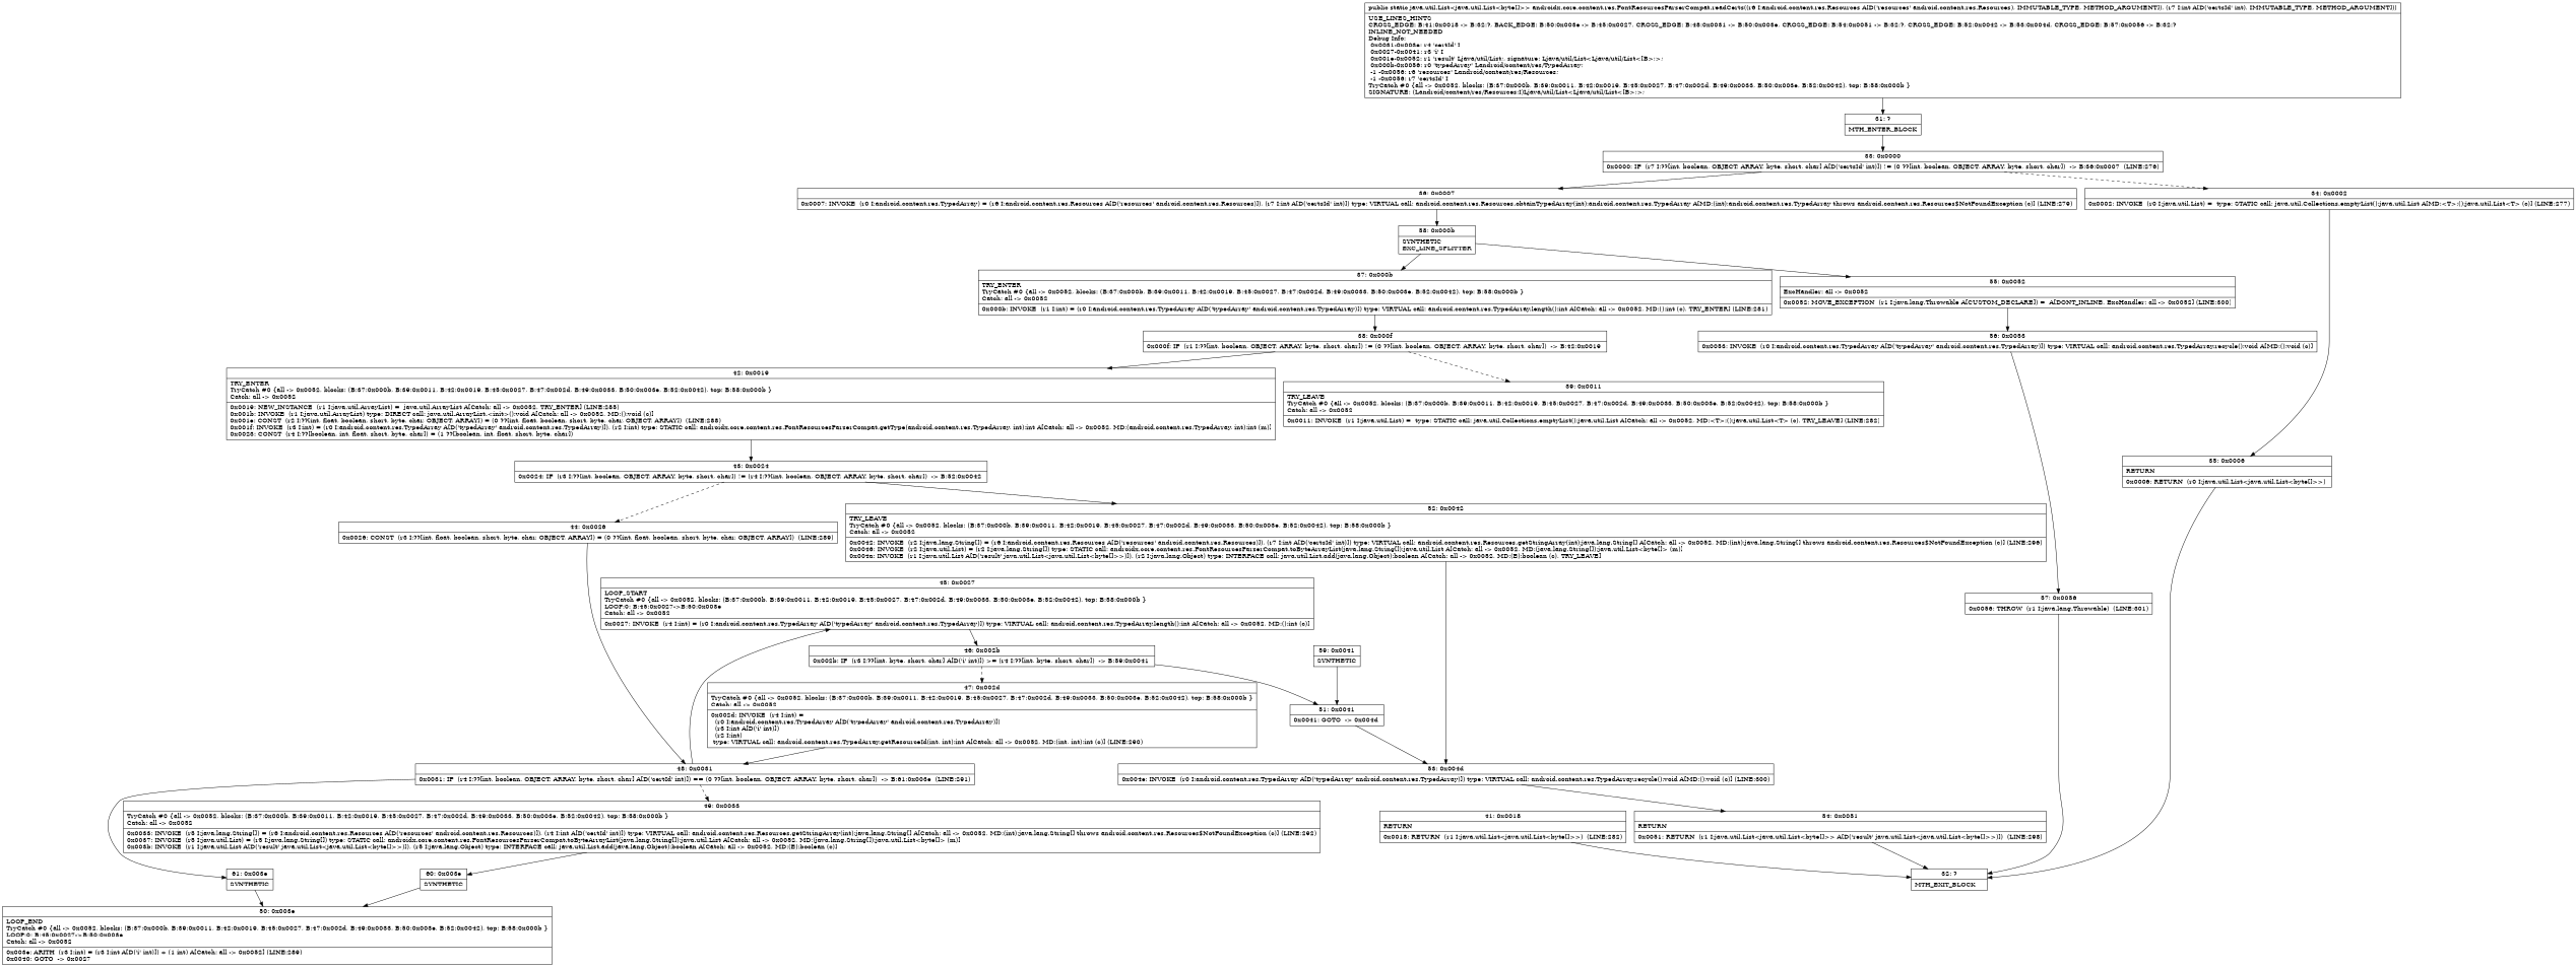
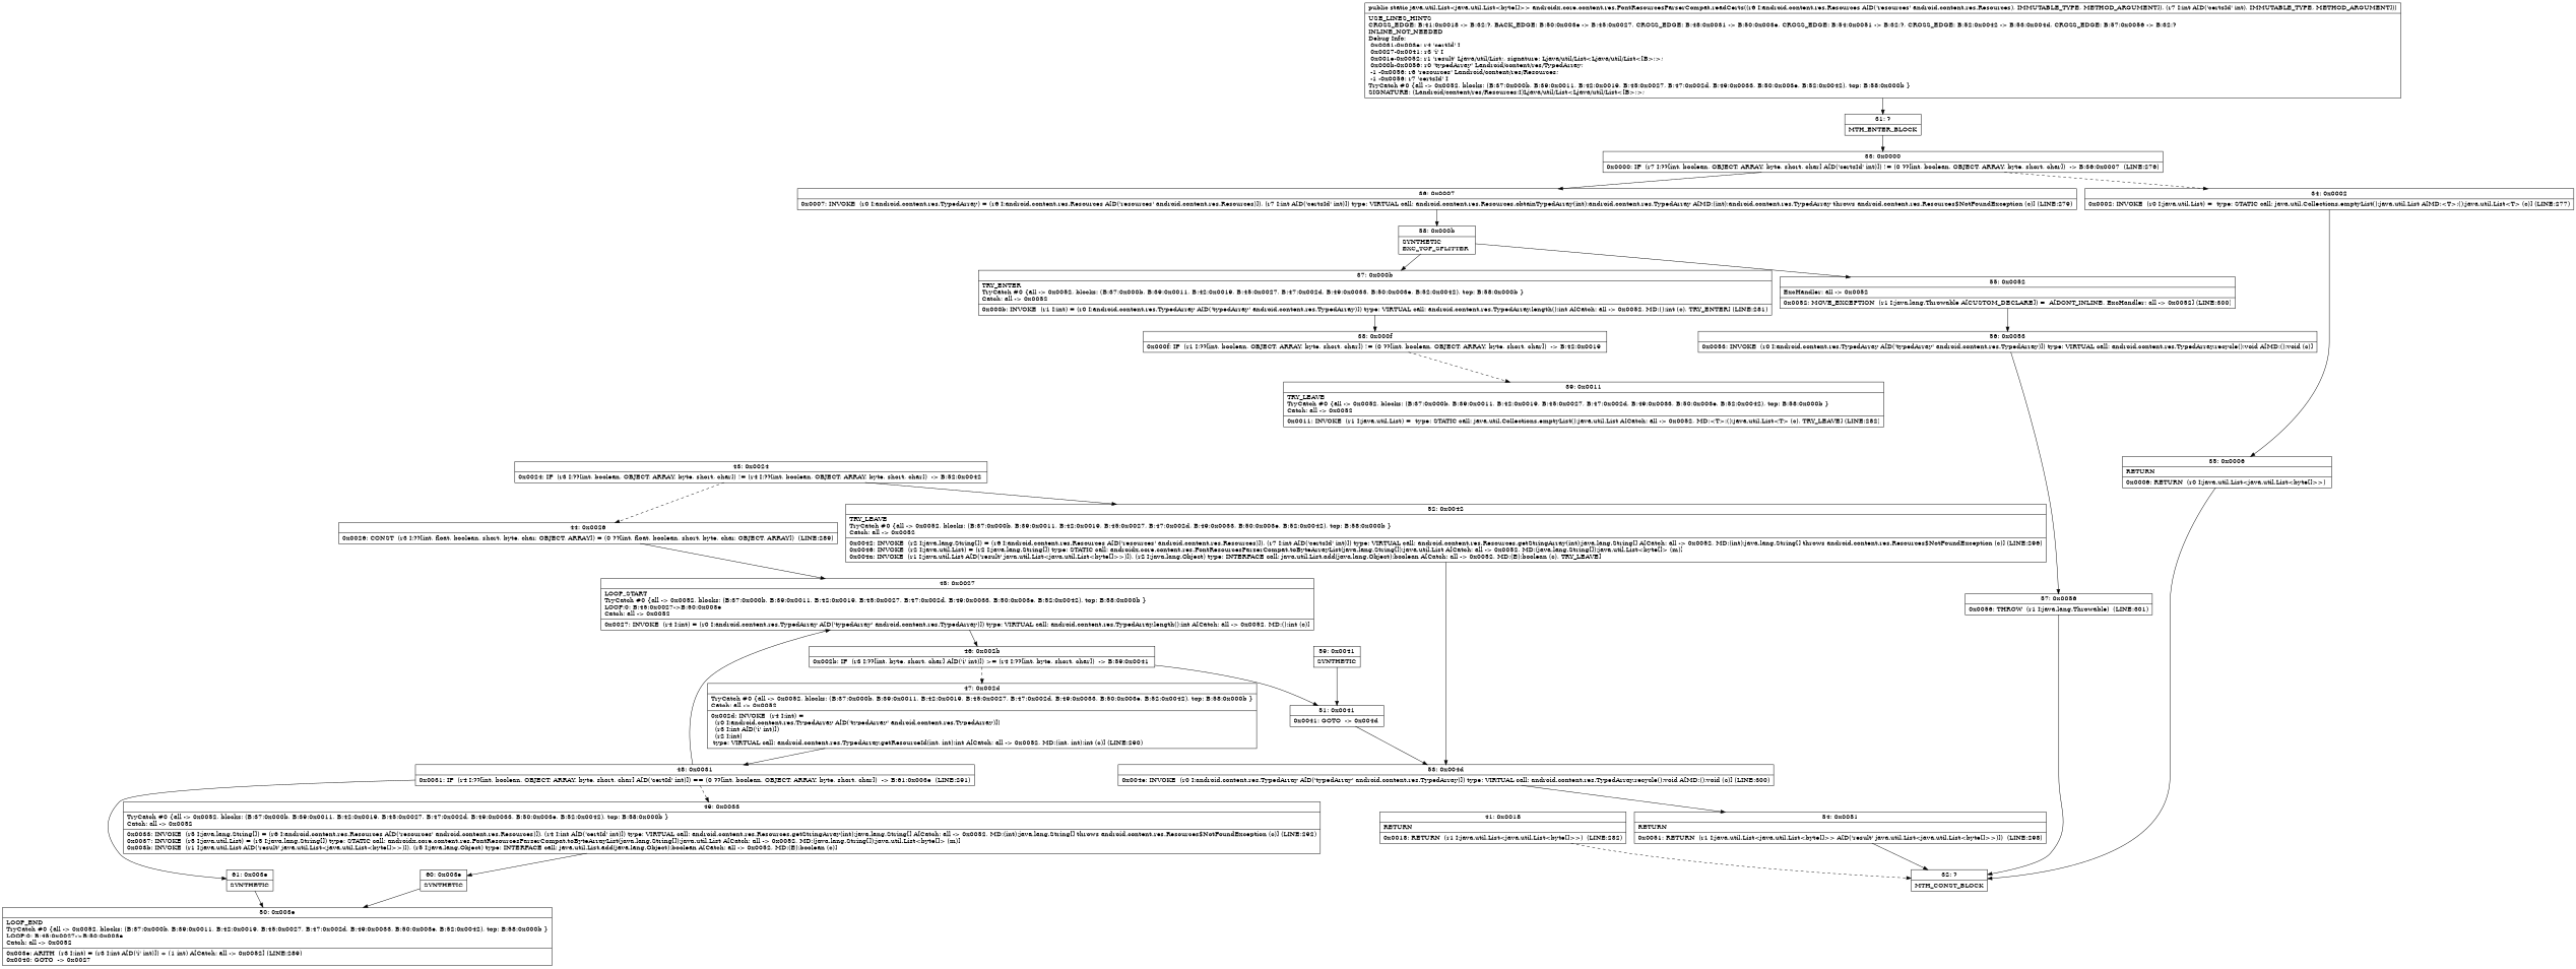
  digraph {
    node [shape=record]
    n1 [label="{31\:\ ?|MTH_ENTER_BLOCK\l}"]
    n2 [label="{33\:\ 0x0000|0x0000: IF  (r7 I:??[int, boolean, OBJECT, ARRAY, byte, short, char] A[D('certsId' int)]) != (0 ??[int, boolean, OBJECT, ARRAY, byte, short, char])  \-\> B:36:0x0007  (LINE:276)\l}"]
    n3 [label="{34\:\ 0x0002|0x0002: INVOKE  (r0 I:java.util.List) =  type: STATIC call: java.util.Collections.emptyList():java.util.List A[MD:\<T\>:():java.util.List\<T\> (c)] (LINE:277)\l}"]
    n4 [label="{36\:\ 0x0007|0x0007: INVOKE  (r0 I:android.content.res.TypedArray) = (r6 I:android.content.res.Resources A[D('resources' android.content.res.Resources)]), (r7 I:int A[D('certsId' int)]) type: VIRTUAL call: android.content.res.Resources.obtainTypedArray(int):android.content.res.TypedArray A[MD:(int):android.content.res.TypedArray throws android.content.res.Resources$NotFoundException (c)] (LINE:279)\l}"]
    n5 [label="{35\:\ 0x0006|RETURN\l|0x0006: RETURN  (r0 I:java.util.List\<java.util.List\<byte[]\>\>) \l}"]
-   n6 [label="{58\:\ 0x000b|SYNTHETIC\lEXC_LINE_SPLITTER\l}"]
-   n7 [label="{32\:\ ?|MTH_EXIT_BLOCK\l}"]
+   n6 [label="{58\:\ 0x000b|SYNTHETIC\lEXC_TOP_SPLITTER\l}"]
+   n7 [label="{32\:\ ?|MTH_CONST_BLOCK\l}"]
    n8 [label="{37\:\ 0x000b|TRY_ENTER\lTryCatch #0 \{all \-\> 0x0052, blocks: (B:37:0x000b, B:39:0x0011, B:42:0x0019, B:45:0x0027, B:47:0x002d, B:49:0x0033, B:50:0x003e, B:52:0x0042), top: B:58:0x000b \}\lCatch: all \-\> 0x0052\l|0x000b: INVOKE  (r1 I:int) = (r0 I:android.content.res.TypedArray A[D('typedArray' android.content.res.TypedArray)]) type: VIRTUAL call: android.content.res.TypedArray.length():int A[Catch: all \-\> 0x0052, MD:():int (c), TRY_ENTER] (LINE:281)\l}"]
    n9 [label="{55\:\ 0x0052|ExcHandler: all \-\> 0x0052\l|0x0052: MOVE_EXCEPTION  (r1 I:java.lang.Throwable A[CUSTOM_DECLARE]) =  A[DONT_INLINE, ExcHandler: all \-\> 0x0052] (LINE:300)\l}"]
    n10 [label="{38\:\ 0x000f|0x000f: IF  (r1 I:??[int, boolean, OBJECT, ARRAY, byte, short, char]) != (0 ??[int, boolean, OBJECT, ARRAY, byte, short, char])  \-\> B:42:0x0019 \l}"]
    n11 [label="{56\:\ 0x0053|0x0053: INVOKE  (r0 I:android.content.res.TypedArray A[D('typedArray' android.content.res.TypedArray)]) type: VIRTUAL call: android.content.res.TypedArray.recycle():void A[MD:():void (c)]\l}"]
    n12 [label="{39\:\ 0x0011|TRY_LEAVE\lTryCatch #0 \{all \-\> 0x0052, blocks: (B:37:0x000b, B:39:0x0011, B:42:0x0019, B:45:0x0027, B:47:0x002d, B:49:0x0033, B:50:0x003e, B:52:0x0042), top: B:58:0x000b \}\lCatch: all \-\> 0x0052\l|0x0011: INVOKE  (r1 I:java.util.List) =  type: STATIC call: java.util.Collections.emptyList():java.util.List A[Catch: all \-\> 0x0052, MD:\<T\>:():java.util.List\<T\> (c), TRY_LEAVE] (LINE:282)\l}"]
-   n13 [label="{42\:\ 0x0019|TRY_ENTER\lTryCatch #0 \{all \-\> 0x0052, blocks: (B:37:0x000b, B:39:0x0011, B:42:0x0019, B:45:0x0027, B:47:0x002d, B:49:0x0033, B:50:0x003e, B:52:0x0042), top: B:58:0x000b \}\lCatch: all \-\> 0x0052\l|0x0019: NEW_INSTANCE  (r1 I:java.util.ArrayList) =  java.util.ArrayList A[Catch: all \-\> 0x0052, TRY_ENTER] (LINE:285)\l0x001b: INVOKE  (r1 I:java.util.ArrayList) type: DIRECT call: java.util.ArrayList.\<init\>():void A[Catch: all \-\> 0x0052, MD:():void (c)]\l0x001e: CONST  (r2 I:??[int, float, boolean, short, byte, char, OBJECT, ARRAY]) = (0 ??[int, float, boolean, short, byte, char, OBJECT, ARRAY])  (LINE:288)\l0x001f: INVOKE  (r3 I:int) = (r0 I:android.content.res.TypedArray A[D('typedArray' android.content.res.TypedArray)]), (r2 I:int) type: STATIC call: androidx.core.content.res.FontResourcesParserCompat.getType(android.content.res.TypedArray, int):int A[Catch: all \-\> 0x0052, MD:(android.content.res.TypedArray, int):int (m)]\l0x0023: CONST  (r4 I:??[boolean, int, float, short, byte, char]) = (1 ??[boolean, int, float, short, byte, char]) \l}"]
    n14 [label="{43\:\ 0x0024|0x0024: IF  (r3 I:??[int, boolean, OBJECT, ARRAY, byte, short, char]) != (r4 I:??[int, boolean, OBJECT, ARRAY, byte, short, char])  \-\> B:52:0x0042 \l}"]
    n15 [label="{41\:\ 0x0018|RETURN\l|0x0018: RETURN  (r1 I:java.util.List\<java.util.List\<byte[]\>\>)  (LINE:282)\l}"]
    n16 [label="{44\:\ 0x0026|0x0026: CONST  (r3 I:??[int, float, boolean, short, byte, char, OBJECT, ARRAY]) = (0 ??[int, float, boolean, short, byte, char, OBJECT, ARRAY])  (LINE:289)\l}"]
    n17 [label="{52\:\ 0x0042|TRY_LEAVE\lTryCatch #0 \{all \-\> 0x0052, blocks: (B:37:0x000b, B:39:0x0011, B:42:0x0019, B:45:0x0027, B:47:0x002d, B:49:0x0033, B:50:0x003e, B:52:0x0042), top: B:58:0x000b \}\lCatch: all \-\> 0x0052\l|0x0042: INVOKE  (r2 I:java.lang.String[]) = (r6 I:android.content.res.Resources A[D('resources' android.content.res.Resources)]), (r7 I:int A[D('certsId' int)]) type: VIRTUAL call: android.content.res.Resources.getStringArray(int):java.lang.String[] A[Catch: all \-\> 0x0052, MD:(int):java.lang.String[] throws android.content.res.Resources$NotFoundException (c)] (LINE:296)\l0x0046: INVOKE  (r2 I:java.util.List) = (r2 I:java.lang.String[]) type: STATIC call: androidx.core.content.res.FontResourcesParserCompat.toByteArrayList(java.lang.String[]):java.util.List A[Catch: all \-\> 0x0052, MD:(java.lang.String[]):java.util.List\<byte[]\> (m)]\l0x004a: INVOKE  (r1 I:java.util.List A[D('result' java.util.List\<java.util.List\<byte[]\>\>)]), (r2 I:java.lang.Object) type: INTERFACE call: java.util.List.add(java.lang.Object):boolean A[Catch: all \-\> 0x0052, MD:(E):boolean (c), TRY_LEAVE]\l}"]
    n18 [label="{45\:\ 0x0027|LOOP_START\lTryCatch #0 \{all \-\> 0x0052, blocks: (B:37:0x000b, B:39:0x0011, B:42:0x0019, B:45:0x0027, B:47:0x002d, B:49:0x0033, B:50:0x003e, B:52:0x0042), top: B:58:0x000b \}\lLOOP:0: B:45:0x0027\-\>B:50:0x003e\lCatch: all \-\> 0x0052\l|0x0027: INVOKE  (r4 I:int) = (r0 I:android.content.res.TypedArray A[D('typedArray' android.content.res.TypedArray)]) type: VIRTUAL call: android.content.res.TypedArray.length():int A[Catch: all \-\> 0x0052, MD:():int (c)]\l}"]
    n19 [label="{53\:\ 0x004d|0x004e: INVOKE  (r0 I:android.content.res.TypedArray A[D('typedArray' android.content.res.TypedArray)]) type: VIRTUAL call: android.content.res.TypedArray.recycle():void A[MD:():void (c)] (LINE:300)\l}"]
    n20 [label="{46\:\ 0x002b|0x002b: IF  (r3 I:??[int, byte, short, char] A[D('i' int)]) \>= (r4 I:??[int, byte, short, char])  \-\> B:59:0x0041 \l}"]
    n21 [label="{47\:\ 0x002d|TryCatch #0 \{all \-\> 0x0052, blocks: (B:37:0x000b, B:39:0x0011, B:42:0x0019, B:45:0x0027, B:47:0x002d, B:49:0x0033, B:50:0x003e, B:52:0x0042), top: B:58:0x000b \}\lCatch: all \-\> 0x0052\l|0x002d: INVOKE  (r4 I:int) = \l  (r0 I:android.content.res.TypedArray A[D('typedArray' android.content.res.TypedArray)])\l  (r3 I:int A[D('i' int)])\l  (r2 I:int)\l type: VIRTUAL call: android.content.res.TypedArray.getResourceId(int, int):int A[Catch: all \-\> 0x0052, MD:(int, int):int (c)] (LINE:290)\l}"]
    n22 [label="{51\:\ 0x0041|0x0041: GOTO  \-\> 0x004d \l}"]
    n23 [label="{48\:\ 0x0031|0x0031: IF  (r4 I:??[int, boolean, OBJECT, ARRAY, byte, short, char] A[D('certId' int)]) == (0 ??[int, boolean, OBJECT, ARRAY, byte, short, char])  \-\> B:61:0x003e  (LINE:291)\l}"]
    n24 [label="{59\:\ 0x0041|SYNTHETIC\l}"]
    n25 [label="{49\:\ 0x0033|TryCatch #0 \{all \-\> 0x0052, blocks: (B:37:0x000b, B:39:0x0011, B:42:0x0019, B:45:0x0027, B:47:0x002d, B:49:0x0033, B:50:0x003e, B:52:0x0042), top: B:58:0x000b \}\lCatch: all \-\> 0x0052\l|0x0033: INVOKE  (r5 I:java.lang.String[]) = (r6 I:android.content.res.Resources A[D('resources' android.content.res.Resources)]), (r4 I:int A[D('certId' int)]) type: VIRTUAL call: android.content.res.Resources.getStringArray(int):java.lang.String[] A[Catch: all \-\> 0x0052, MD:(int):java.lang.String[] throws android.content.res.Resources$NotFoundException (c)] (LINE:292)\l0x0037: INVOKE  (r5 I:java.util.List) = (r5 I:java.lang.String[]) type: STATIC call: androidx.core.content.res.FontResourcesParserCompat.toByteArrayList(java.lang.String[]):java.util.List A[Catch: all \-\> 0x0052, MD:(java.lang.String[]):java.util.List\<byte[]\> (m)]\l0x003b: INVOKE  (r1 I:java.util.List A[D('result' java.util.List\<java.util.List\<byte[]\>\>)]), (r5 I:java.lang.Object) type: INTERFACE call: java.util.List.add(java.lang.Object):boolean A[Catch: all \-\> 0x0052, MD:(E):boolean (c)]\l}"]
    n26 [label="{61\:\ 0x003e|SYNTHETIC\l}"]
    n27 [label="{60\:\ 0x003e|SYNTHETIC\l}"]
    n28 [label="{50\:\ 0x003e|LOOP_END\lTryCatch #0 \{all \-\> 0x0052, blocks: (B:37:0x000b, B:39:0x0011, B:42:0x0019, B:45:0x0027, B:47:0x002d, B:49:0x0033, B:50:0x003e, B:52:0x0042), top: B:58:0x000b \}\lLOOP:0: B:45:0x0027\-\>B:50:0x003e\lCatch: all \-\> 0x0052\l|0x003e: ARITH  (r3 I:int) = (r3 I:int A[D('i' int)]) + (1 int) A[Catch: all \-\> 0x0052] (LINE:289)\l0x0040: GOTO  \-\> 0x0027 \l}"]
    n29 [label="{54\:\ 0x0051|RETURN\l|0x0051: RETURN  (r1 I:java.util.List\<java.util.List\<byte[]\>\> A[D('result' java.util.List\<java.util.List\<byte[]\>\>)])  (LINE:298)\l}"]
    n30 [label="{57\:\ 0x0056|0x0056: THROW  (r1 I:java.lang.Throwable)  (LINE:301)\l}"]
    n31 [label="{public static java.util.List\<java.util.List\<byte[]\>\> androidx.core.content.res.FontResourcesParserCompat.readCerts((r6 I:android.content.res.Resources A[D('resources' android.content.res.Resources), IMMUTABLE_TYPE, METHOD_ARGUMENT]), (r7 I:int A[D('certsId' int), IMMUTABLE_TYPE, METHOD_ARGUMENT]))  | USE_LINES_HINTS\lCROSS_EDGE: B:41:0x0018 \-\> B:32:?, BACK_EDGE: B:50:0x003e \-\> B:45:0x0027, CROSS_EDGE: B:48:0x0031 \-\> B:50:0x003e, CROSS_EDGE: B:54:0x0051 \-\> B:32:?, CROSS_EDGE: B:52:0x0042 \-\> B:53:0x004d, CROSS_EDGE: B:57:0x0056 \-\> B:32:?\lINLINE_NOT_NEEDED\lDebug Info:\l  0x0031\-0x003e: r4 'certId' I\l  0x0027\-0x0041: r3 'i' I\l  0x001e\-0x0052: r1 'result' Ljava\/util\/List;, signature: Ljava\/util\/List\<Ljava\/util\/List\<[B\>;\>;\l  0x000b\-0x0056: r0 'typedArray' Landroid\/content\/res\/TypedArray;\l  \-1 \-0x0056: r6 'resources' Landroid\/content\/res\/Resources;\l  \-1 \-0x0056: r7 'certsId' I\lTryCatch #0 \{all \-\> 0x0052, blocks: (B:37:0x000b, B:39:0x0011, B:42:0x0019, B:45:0x0027, B:47:0x002d, B:49:0x0033, B:50:0x003e, B:52:0x0042), top: B:58:0x000b \}\lSIGNATURE: (Landroid\/content\/res\/Resources;I)Ljava\/util\/List\<Ljava\/util\/List\<[B\>;\>;\l}"]
    n1 -> n2
    n2 -> n3 [style=dashed]
    n2 -> n4
    n3 -> n5
    n4 -> n6
    n5 -> n7
    n6 -> n8
    n6 -> n9
    n8 -> n10
    n9 -> n11
    n10 -> n12 [style=dashed]
-   n10 -> n13
    n11 -> n30
-   n13 -> n14
    n14 -> n16 [style=dashed]
    n14 -> n17
-   n15 -> n7
-   n16 -> n23
+   n15 -> n7 [style=dashed]
+   n16 -> n18
    n17 -> n19
    n18 -> n20
    n19 -> n29
    n20 -> n21 [style=dashed]
    n20 -> n22
    n21 -> n23
    n22 -> n19
    n23 -> n18
    n23 -> n25 [style=dashed]
    n23 -> n26
    n24 -> n22
    n25 -> n27
    n26 -> n28
    n27 -> n28
    n29 -> n7
    n30 -> n7
    n31 -> n1
  }
